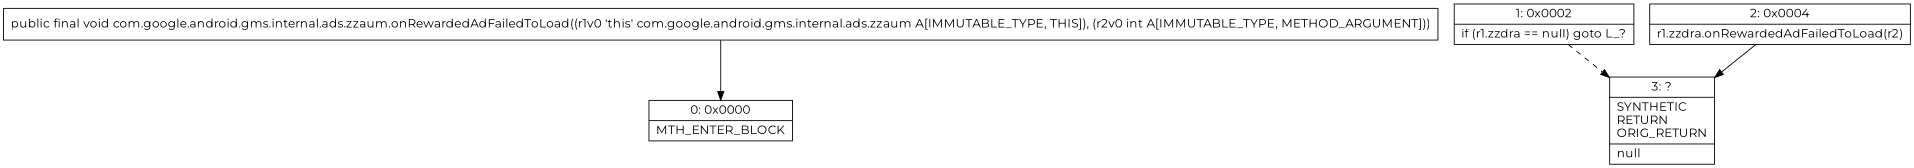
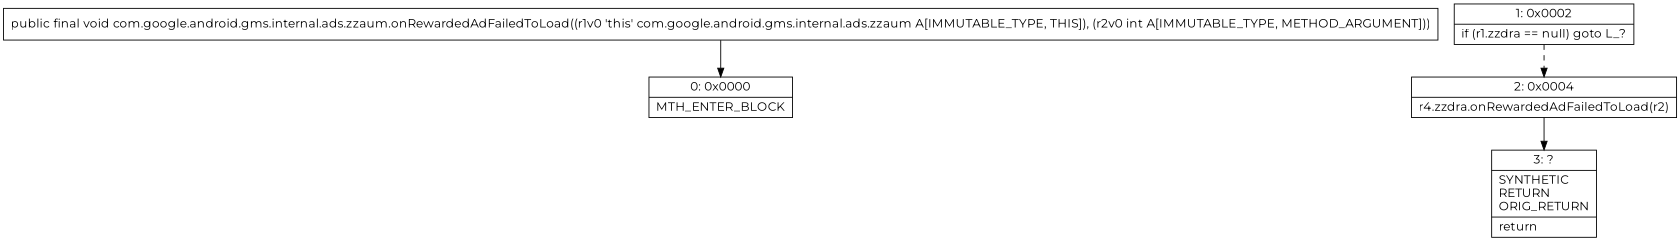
  digraph {
    fontname=Montserrat
    node [fontname=Montserrat shape=record]
    edge [fontname=Montserrat]
    n1 [label="{0\:\ 0x0000|MTH_ENTER_BLOCK\l}"]
    n2 [label="{1\:\ 0x0002|if (r1.zzdra == null) goto L_?\l}"]
-   n3 [label="{2\:\ 0x0004|r1.zzdra.onRewardedAdFailedToLoad(r2)\l}"]
-   n4 [label="{3\:\ ?|SYNTHETIC\lRETURN\lORIG_RETURN\l|null\l}"]
+   n3 [label="{2\:\ 0x0004|r4.zzdra.onRewardedAdFailedToLoad(r2)\l}"]
+   n4 [label="{3\:\ ?|SYNTHETIC\lRETURN\lORIG_RETURN\l|return\l}"]
    n5 [label="{public final void com.google.android.gms.internal.ads.zzaum.onRewardedAdFailedToLoad((r1v0 'this' com.google.android.gms.internal.ads.zzaum A[IMMUTABLE_TYPE, THIS]), (r2v0 int A[IMMUTABLE_TYPE, METHOD_ARGUMENT])) }"]
-   n2 -> n4 [style=dashed]
+   n2 -> n3 [style=dashed]
    n3 -> n4
    n5 -> n1
  }
